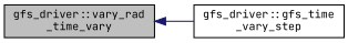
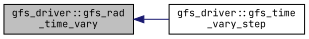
  digraph {
    rankdir=LR
    fontname="JetBrains Mono"
    node [color=black fontname="JetBrains Mono" fontsize=10 shape=record style=filled]
-   n1 [fillcolor=grey75 fontcolor=black height=0.2 label="gfs_driver::vary_rad\l_time_vary" width=0.4]
+   n1 [fillcolor=grey75 fontcolor=black height=0.2 label="gfs_driver::gfs_rad\l_time_vary" width=0.4]
    n2 [fillcolor=white height=0.2 label="gfs_driver::gfs_time\l_vary_step" width=0.4]
    n1 -> n2 [color=midnightblue dir=back fontname="JetBrains Mono" fontsize=10 labelfontname=Helvetica labelfontsize=10 style=solid]
  }
